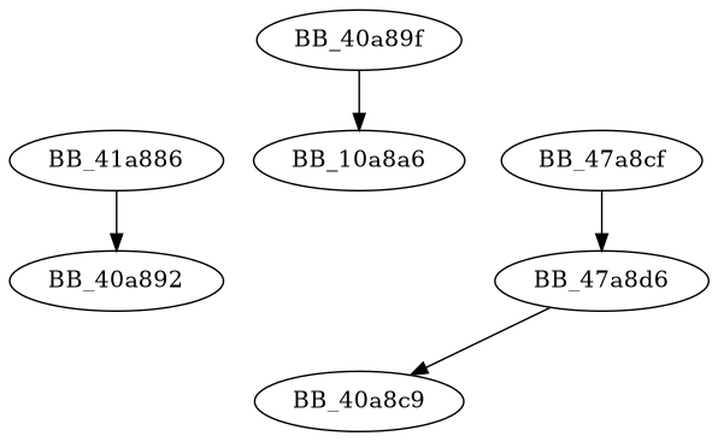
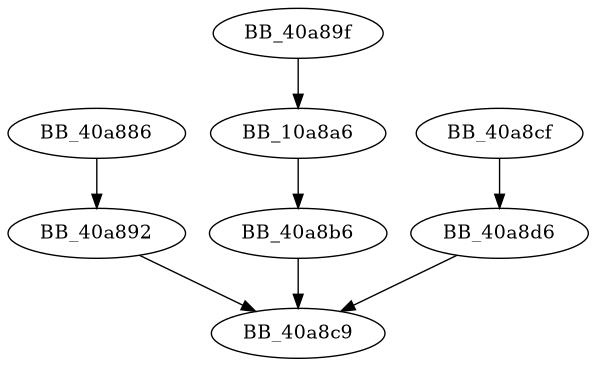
  digraph {
-   BB_40a886 [label=BB_41a886]
+   BB_40a886
    BB_40a892
    BB_40a8c9
    n4 [label=BB_10a8a6]
    BB_40a89f
-   BB_40a8cf [label=BB_47a8cf]
-   BB_40a8d6 [label=BB_47a8d6]
+   BB_40a8b6
+   BB_40a8cf
+   BB_40a8d6
    BB_40a886 -> BB_40a892
+   BB_40a892 -> BB_40a8c9
+   n4 -> BB_40a8b6
    BB_40a89f -> n4
+   BB_40a8b6 -> BB_40a8c9
    BB_40a8cf -> BB_40a8d6
    BB_40a8d6 -> BB_40a8c9
  }
